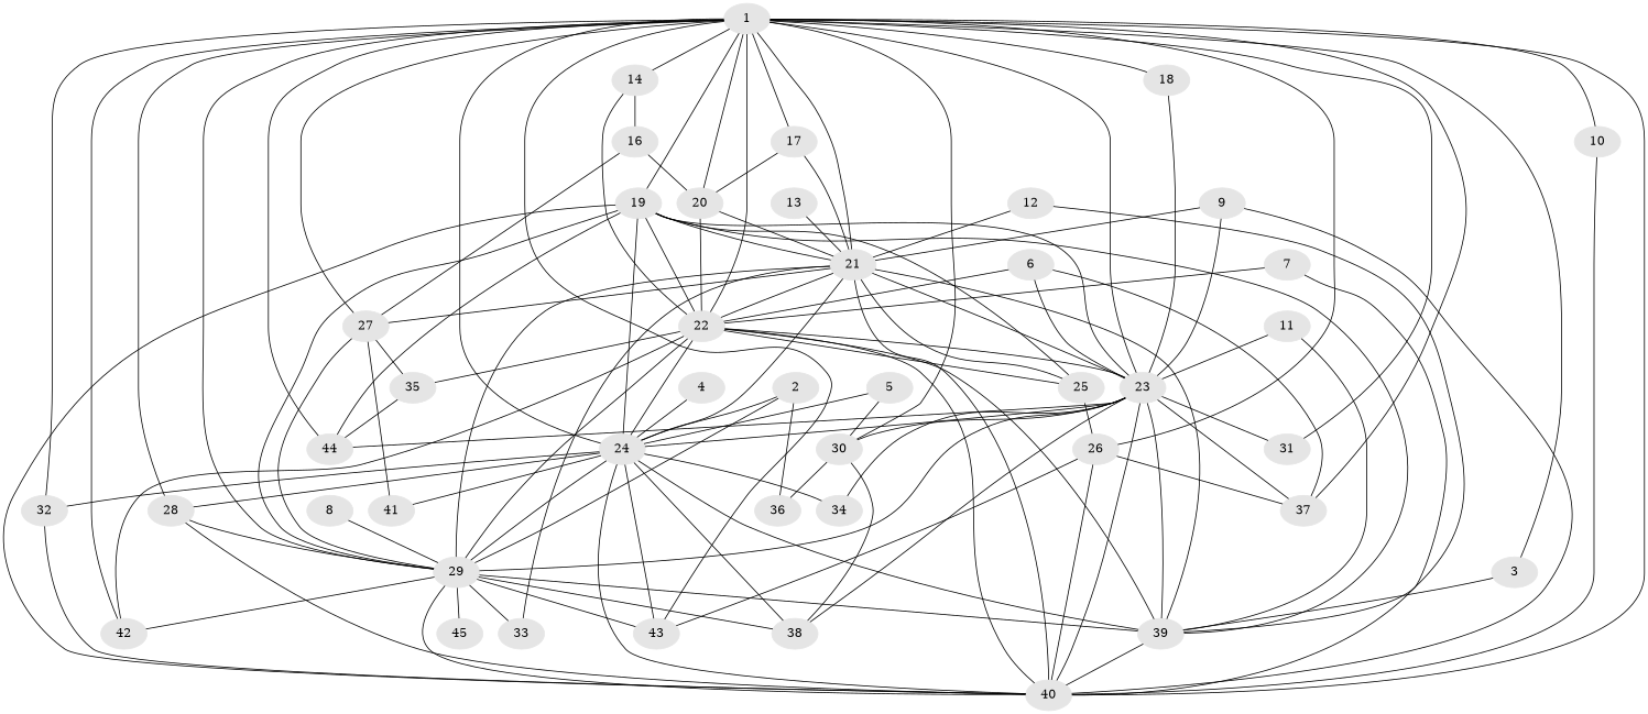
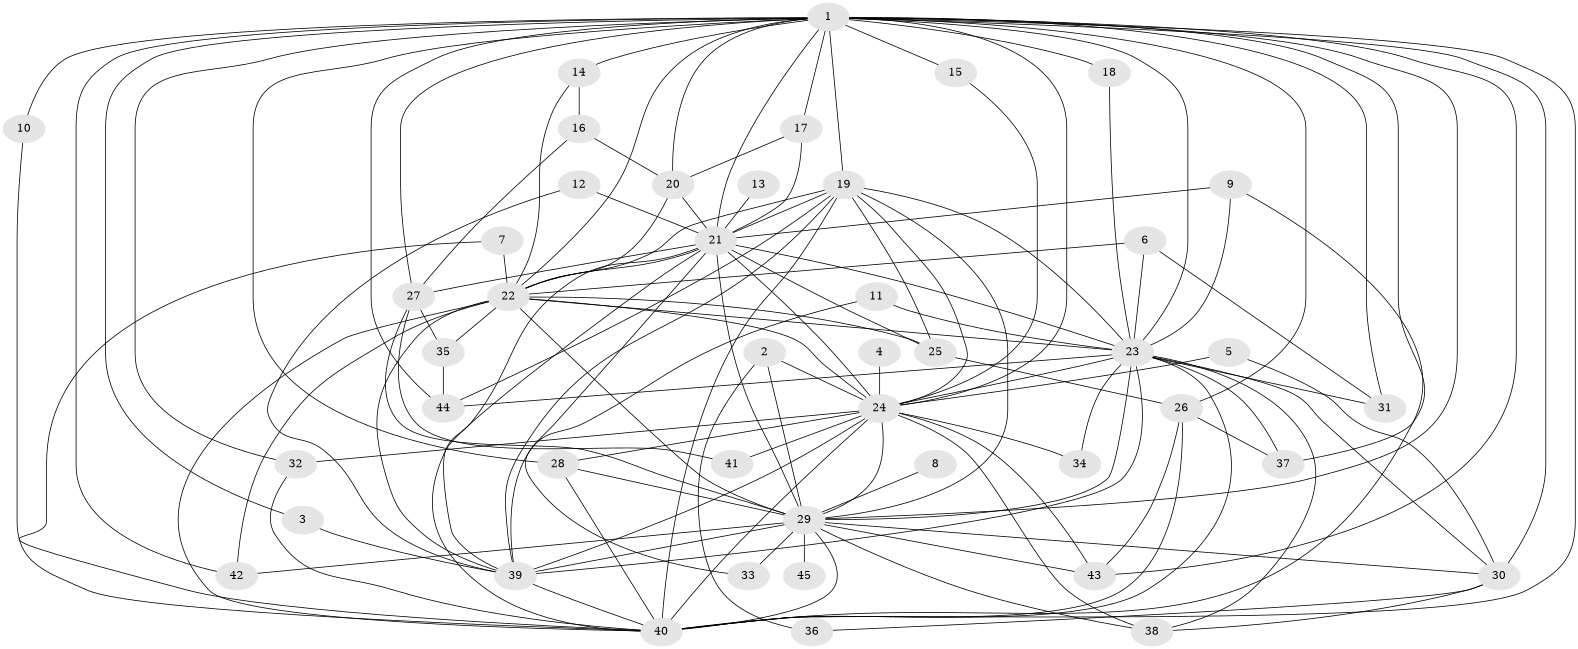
  graph {
    node [color=gray90 style=filled]
    edge [weight=1.0]
    1
    3
    10
    14
+   15
    17
    18
    19
    20
    21
    22
    23
    24
    26
    27
    28
    29
    30
    31
    37
    40
    42
    43
    44
    32
    39
    16
    25
    33
    35
    34
    38
    41
    45
    36
    2
    4
    5
    6
    7
    8
    9
    11
    12
    13
    1 -- 3
    1 -- 10
    1 -- 14 [weight=2.0]
+   1 -- 15
    1 -- 17
    1 -- 18
    1 -- 19 [weight=2.0]
    1 -- 20
    1 -- 21 [weight=3.0]
    1 -- 22 [weight=2.0]
    1 -- 23 [weight=2.0]
    1 -- 24 [weight=2.0]
    1 -- 26 [weight=2.0]
    1 -- 27
    1 -- 28 [weight=2.0]
    1 -- 29 [weight=2.0]
    1 -- 30 [weight=2.0]
    1 -- 31
    1 -- 37
    1 -- 40 [weight=2.0]
    1 -- 42
    1 -- 43
    1 -- 44 [weight=2.0]
    1 -- 32 [weight=2.0]
    3 -- 39
    10 -- 40
    14 -- 22
    14 -- 16
+   15 -- 24
    17 -- 20
    17 -- 21
    18 -- 23
    19 -- 21
    19 -- 22 [weight=2.0]
    19 -- 23 [weight=2.0]
    19 -- 24
    19 -- 29
    19 -- 40
    19 -- 44
    19 -- 39
    19 -- 25
    20 -- 21
    20 -- 22
    21 -- 22
    21 -- 23 [weight=2.0]
    21 -- 24 [weight=2.0]
    21 -- 27
    21 -- 29
    21 -- 40
    21 -- 39
    21 -- 25
    21 -- 33
    22 -- 23
    22 -- 24 [weight=2.0]
    22 -- 29
    22 -- 40 [weight=2.0]
    22 -- 42
    22 -- 39 [weight=2.0]
    22 -- 25
    22 -- 35
    23 -- 24
    23 -- 29 [weight=2.0]
    23 -- 30
    23 -- 31
    23 -- 37
    23 -- 40 [weight=2.0]
    23 -- 44
    23 -- 39 [weight=2.0]
    23 -- 34
    23 -- 38
    24 -- 28
    24 -- 29
    24 -- 40
    24 -- 43
    24 -- 32
    24 -- 39
    24 -- 34
    24 -- 38
    24 -- 41
    26 -- 37
    26 -- 40 [weight=2.0]
    26 -- 43
    27 -- 29 [weight=2.0]
    27 -- 35
    27 -- 41
    28 -- 29
    28 -- 40 [weight=2.0]
+   29 -- 30
    29 -- 40 [weight=2.0]
    29 -- 42
    29 -- 43
    29 -- 39 [weight=4.0]
    29 -- 33
    29 -- 38
    29 -- 45
    30 -- 38
    30 -- 36
    32 -- 40
    39 -- 40
    16 -- 20
    16 -- 27
    25 -- 26
    35 -- 44
    2 -- 24
    2 -- 29
    2 -- 36
    4 -- 24
    5 -- 24
    5 -- 30
    6 -- 22
    6 -- 23
-   6 -- 37
+   6 -- 31
    7 -- 22
    7 -- 40
    8 -- 29
    9 -- 21
    9 -- 23
    9 -- 40
    11 -- 23
    11 -- 39
    12 -- 21
    12 -- 39
    13 -- 21
  }
